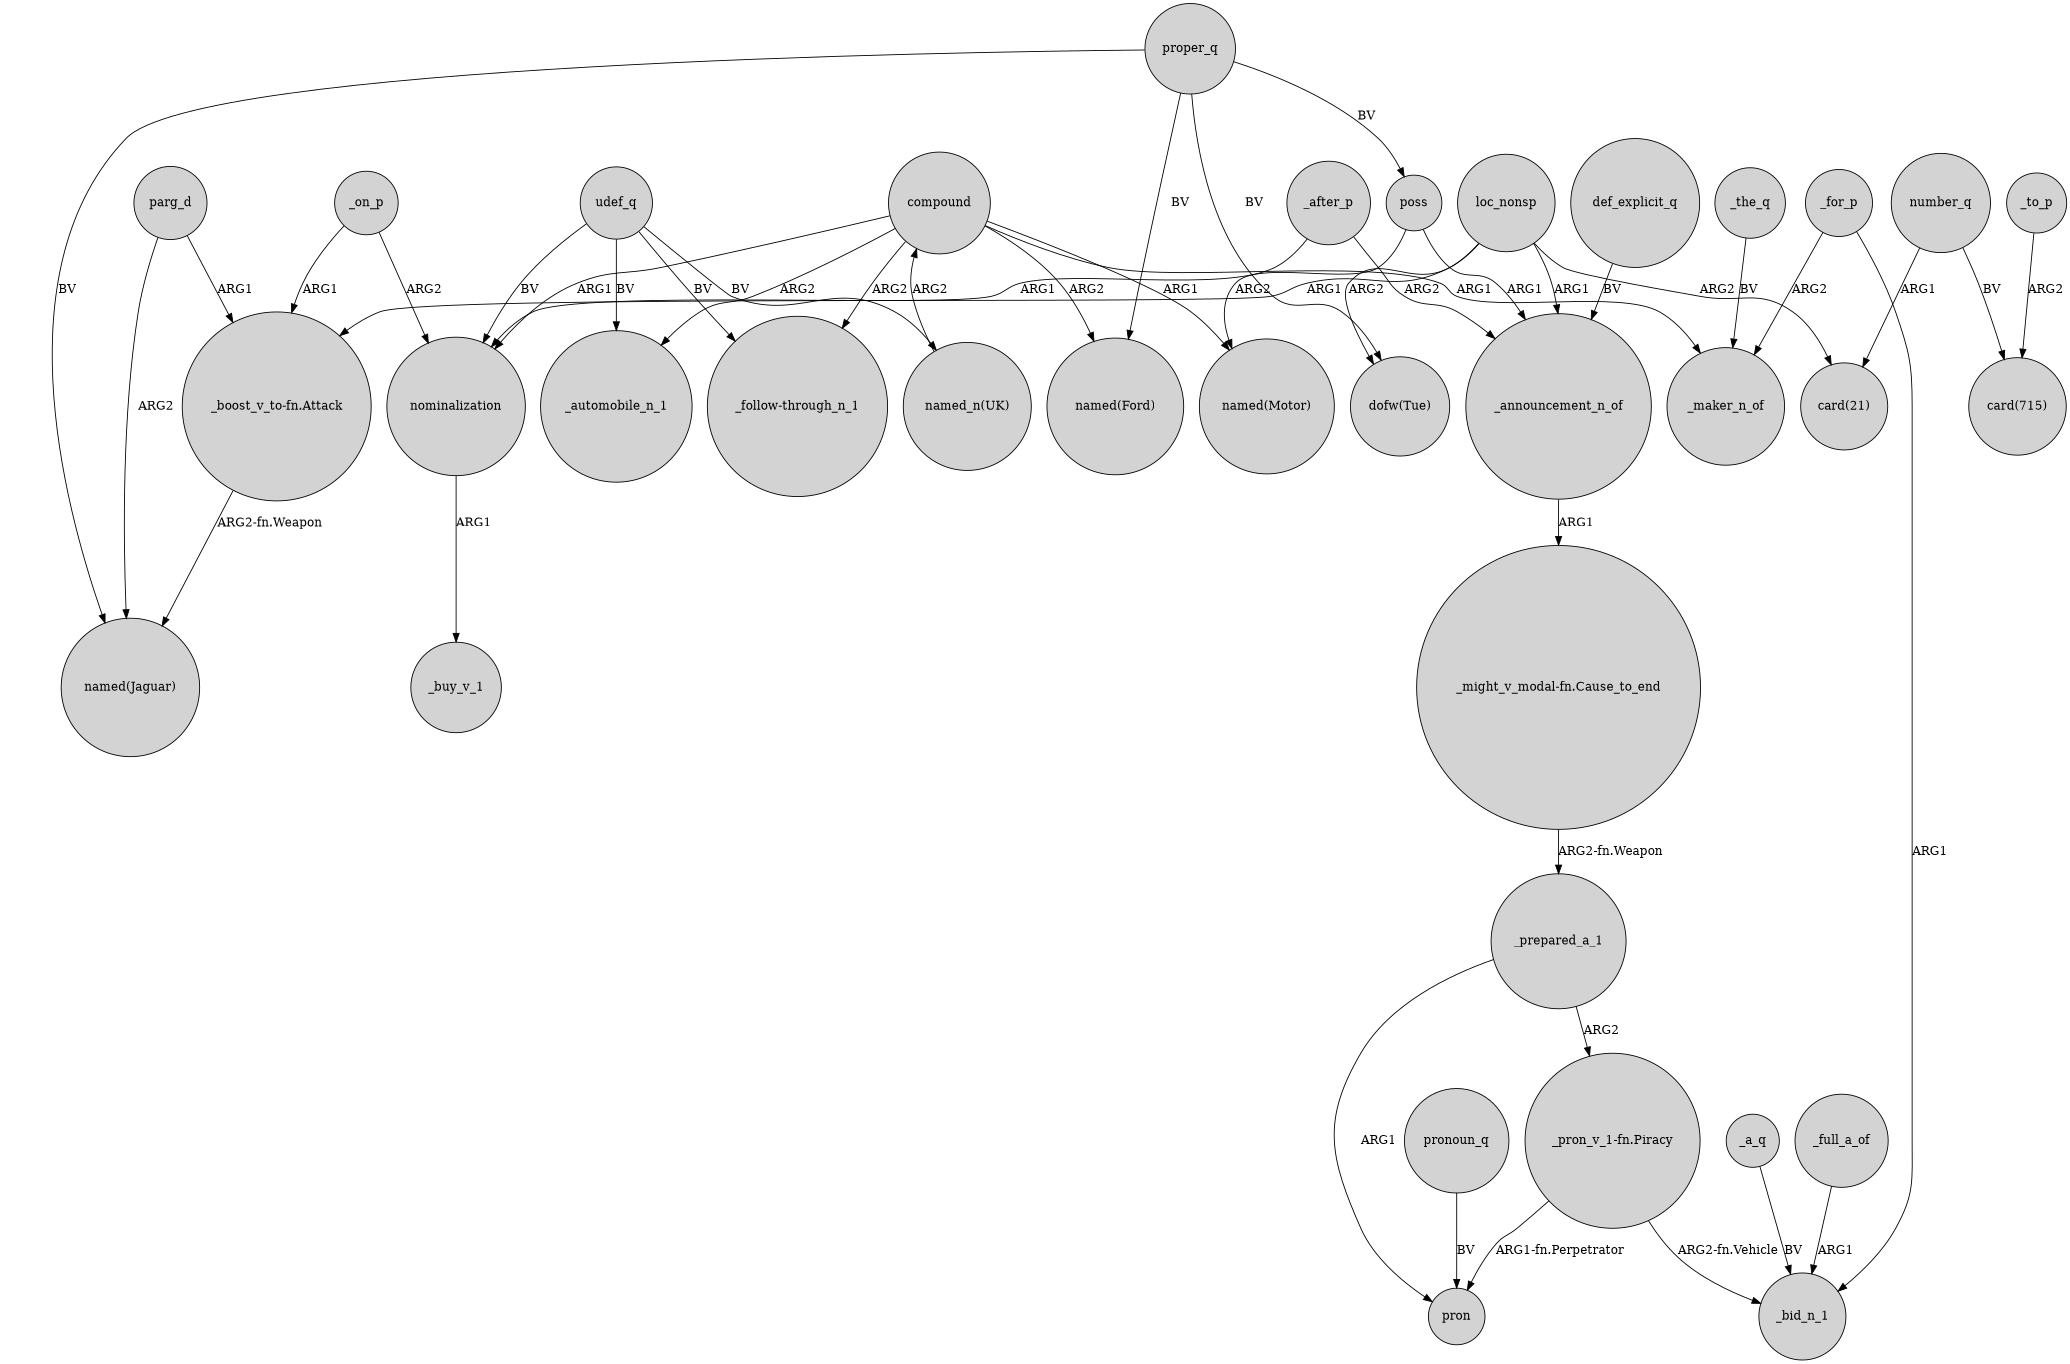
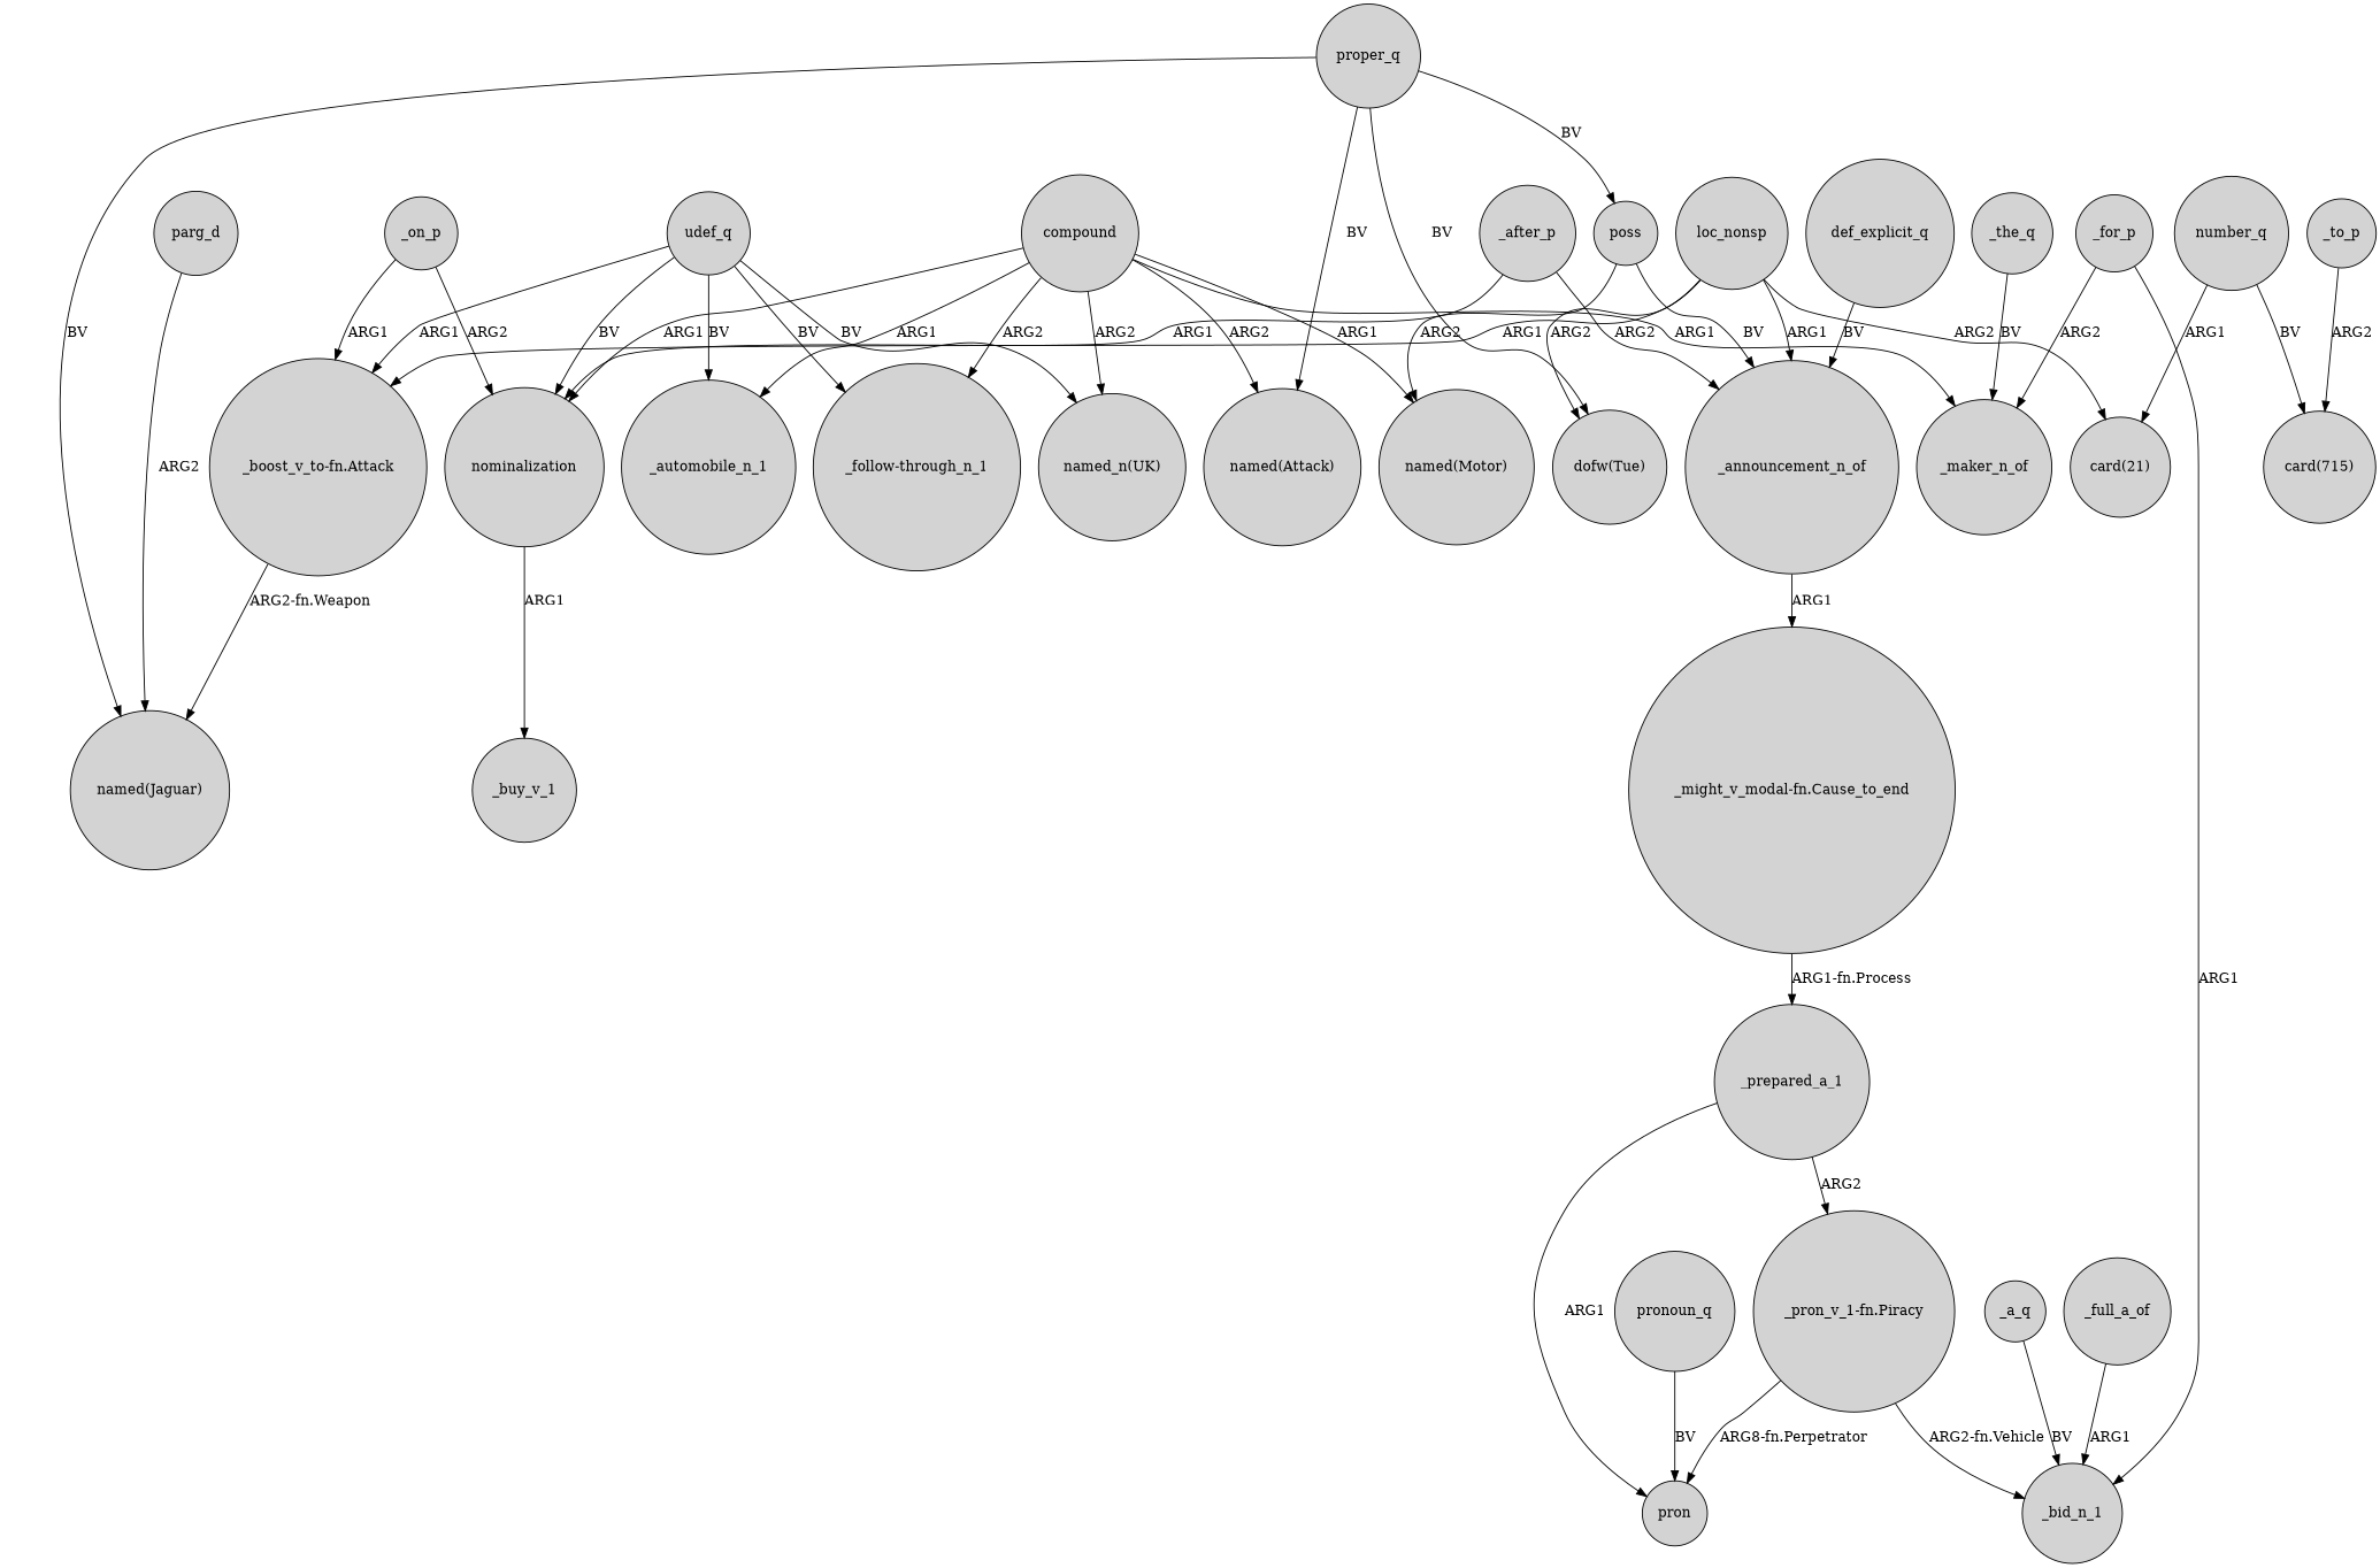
  digraph {
    node [shape=circle style=filled]
    _a_q
    _bid_n_1
    nominalization
    _buy_v_1
    _announcement_n_of
    "_might_v_modal-fn.Cause_to_end"
    _prepared_a_1
    pron
    n9 [label="_pron_v_1-fn.Piracy"]
    number_q
    "card(715)"
    "card(21)"
    parg_d
    "_boost_v_to-fn.Attack"
    "named(Jaguar)"
    _to_p
    _after_p
    proper_q
-   "named(Ford)"
+   "named(Ford)" [label="named(Attack)"]
    "dofw(Tue)"
    poss
    _full_a_of
    _on_p
    compound
    "named(Motor)"
    _automobile_n_1
    "_follow-through_n_1"
    "named_n(UK)"
    _maker_n_of
    udef_q
    loc_nonsp
    pronoun_q
    _for_p
    _the_q
    def_explicit_q
    _a_q -> _bid_n_1 [label=BV]
    nominalization -> _buy_v_1 [label=ARG1]
    _announcement_n_of -> "_might_v_modal-fn.Cause_to_end" [label=ARG1]
-   "_might_v_modal-fn.Cause_to_end" -> _prepared_a_1 [label="ARG2-fn.Weapon"]
+   "_might_v_modal-fn.Cause_to_end" -> _prepared_a_1 [label="ARG1-fn.Process"]
    _prepared_a_1 -> pron [label=ARG1]
    _prepared_a_1 -> n9 [label=ARG2]
    n9 -> _bid_n_1 [label="ARG2-fn.Vehicle"]
-   n9 -> pron [label="ARG1-fn.Perpetrator"]
+   n9 -> pron [label="ARG8-fn.Perpetrator"]
    number_q -> "card(715)" [label=BV]
    number_q -> "card(21)" [label=ARG1]
-   parg_d -> "_boost_v_to-fn.Attack" [label=ARG1]
+   udef_q -> "_boost_v_to-fn.Attack" [label=ARG1]
    parg_d -> "named(Jaguar)" [label=ARG2]
    "_boost_v_to-fn.Attack" -> "named(Jaguar)" [label="ARG2-fn.Weapon"]
    _to_p -> "card(715)" [label=ARG2]
    _after_p -> nominalization [label=ARG1]
    _after_p -> _announcement_n_of [label=ARG2]
    proper_q -> "named(Jaguar)" [label=BV]
    proper_q -> "named(Ford)" [label=BV]
    proper_q -> "dofw(Tue)" [label=BV]
    proper_q -> poss [label=BV]
-   poss -> _announcement_n_of [label=ARG1]
+   poss -> _announcement_n_of [label=BV]
    poss -> "named(Motor)" [label=ARG2]
    _full_a_of -> _bid_n_1 [label=ARG1]
    _on_p -> nominalization [label=ARG2]
    _on_p -> "_boost_v_to-fn.Attack" [label=ARG1]
    compound -> nominalization [label=ARG1]
    compound -> "named(Ford)" [label=ARG2]
    compound -> "named(Motor)" [label=ARG1]
-   compound -> _automobile_n_1 [label=ARG2]
+   compound -> _automobile_n_1 [label=ARG1]
    compound -> "_follow-through_n_1" [label=ARG2]
-   "named_n(UK)" -> compound [label=ARG2]
+   compound -> "named_n(UK)" [label=ARG2]
    compound -> _maker_n_of [label=ARG1]
    udef_q -> nominalization [label=BV]
    udef_q -> _automobile_n_1 [label=BV]
    udef_q -> "_follow-through_n_1" [label=BV]
    udef_q -> "named_n(UK)" [label=BV]
    loc_nonsp -> _announcement_n_of [label=ARG1]
    loc_nonsp -> "card(21)" [label=ARG2]
    loc_nonsp -> "_boost_v_to-fn.Attack" [label=ARG1]
    loc_nonsp -> "dofw(Tue)" [label=ARG2]
    pronoun_q -> pron [label=BV]
    _for_p -> _bid_n_1 [label=ARG1]
    _for_p -> _maker_n_of [label=ARG2]
    _the_q -> _maker_n_of [label=BV]
    def_explicit_q -> _announcement_n_of [label=BV]
  }
